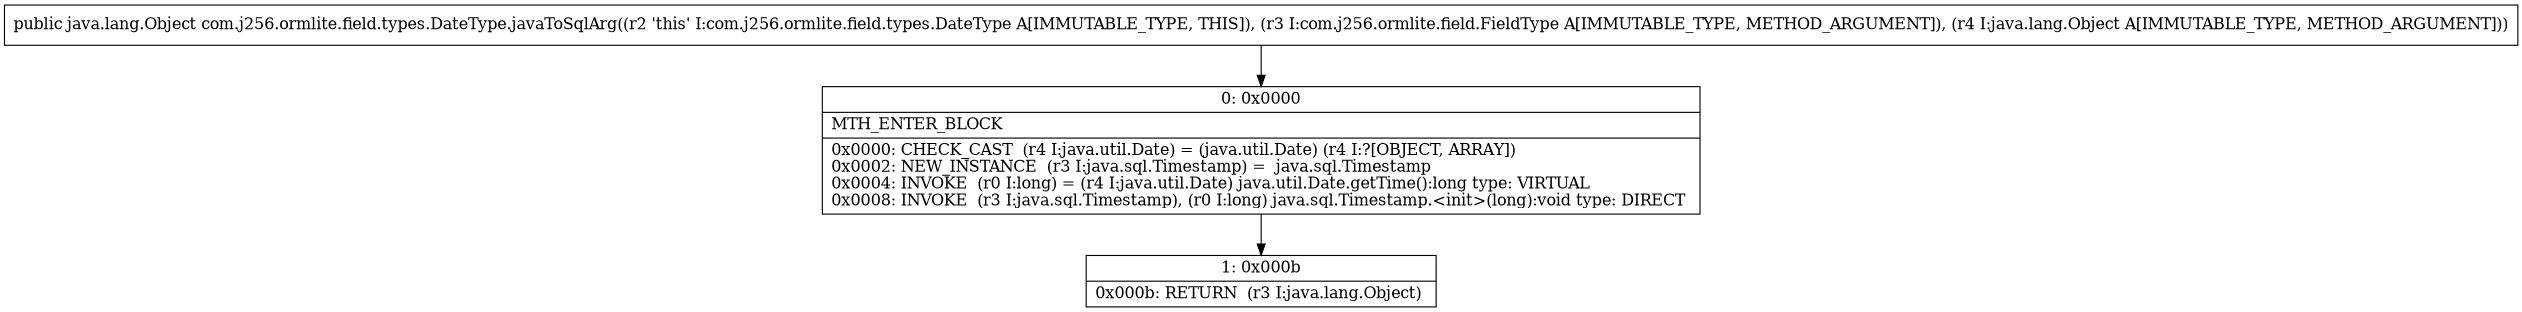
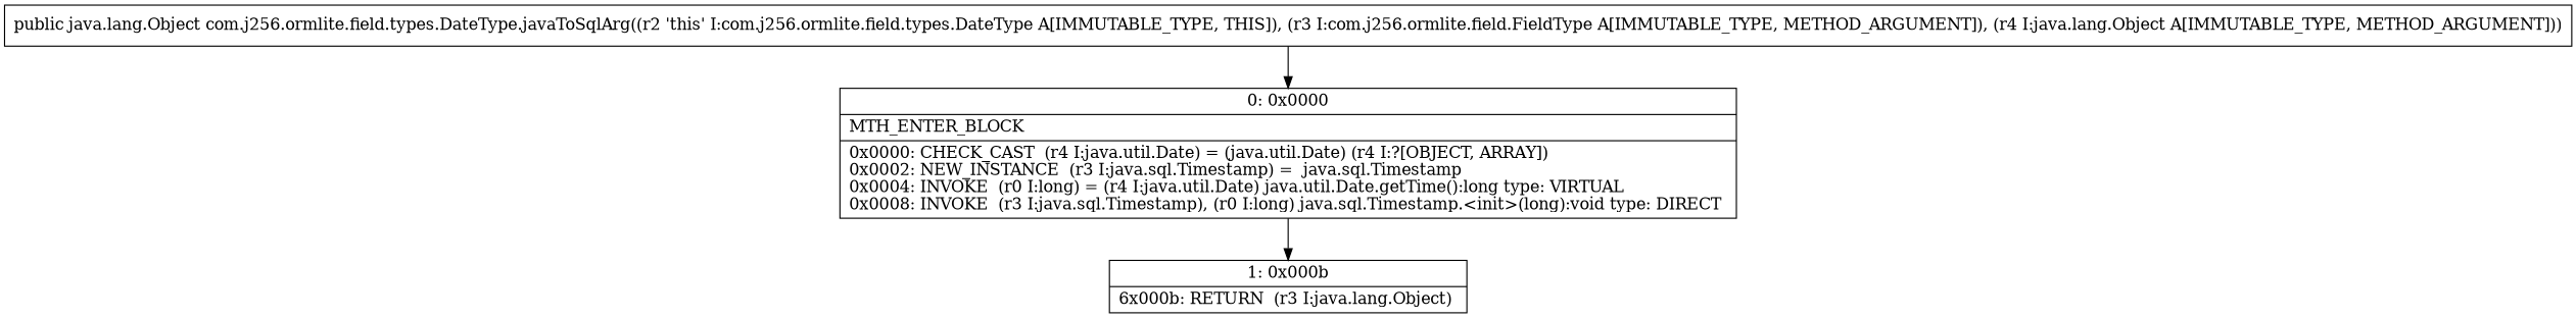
  digraph {
    node [shape=record]
    n1 [label="{0\:\ 0x0000|MTH_ENTER_BLOCK\l|0x0000: CHECK_CAST  (r4 I:java.util.Date) = (java.util.Date) (r4 I:?[OBJECT, ARRAY]) \l0x0002: NEW_INSTANCE  (r3 I:java.sql.Timestamp) =  java.sql.Timestamp \l0x0004: INVOKE  (r0 I:long) = (r4 I:java.util.Date) java.util.Date.getTime():long type: VIRTUAL \l0x0008: INVOKE  (r3 I:java.sql.Timestamp), (r0 I:long) java.sql.Timestamp.\<init\>(long):void type: DIRECT \l}"]
-   n2 [label="{1\:\ 0x000b|0x000b: RETURN  (r3 I:java.lang.Object) \l}"]
+   n2 [label="{1\:\ 0x000b|6x000b: RETURN  (r3 I:java.lang.Object) \l}"]
    n3 [label="{public java.lang.Object com.j256.ormlite.field.types.DateType.javaToSqlArg((r2 'this' I:com.j256.ormlite.field.types.DateType A[IMMUTABLE_TYPE, THIS]), (r3 I:com.j256.ormlite.field.FieldType A[IMMUTABLE_TYPE, METHOD_ARGUMENT]), (r4 I:java.lang.Object A[IMMUTABLE_TYPE, METHOD_ARGUMENT])) }"]
    n1 -> n2
    n3 -> n1
  }
